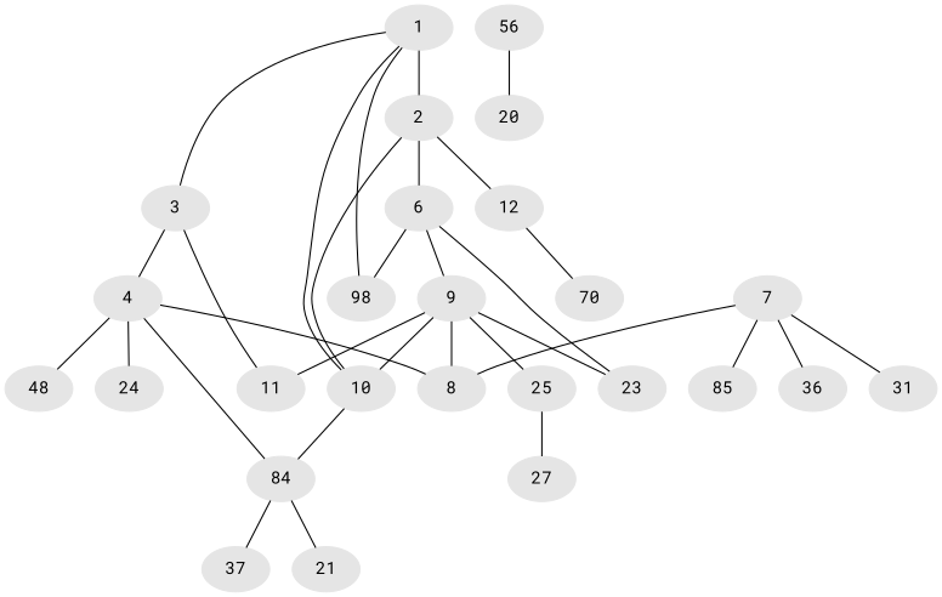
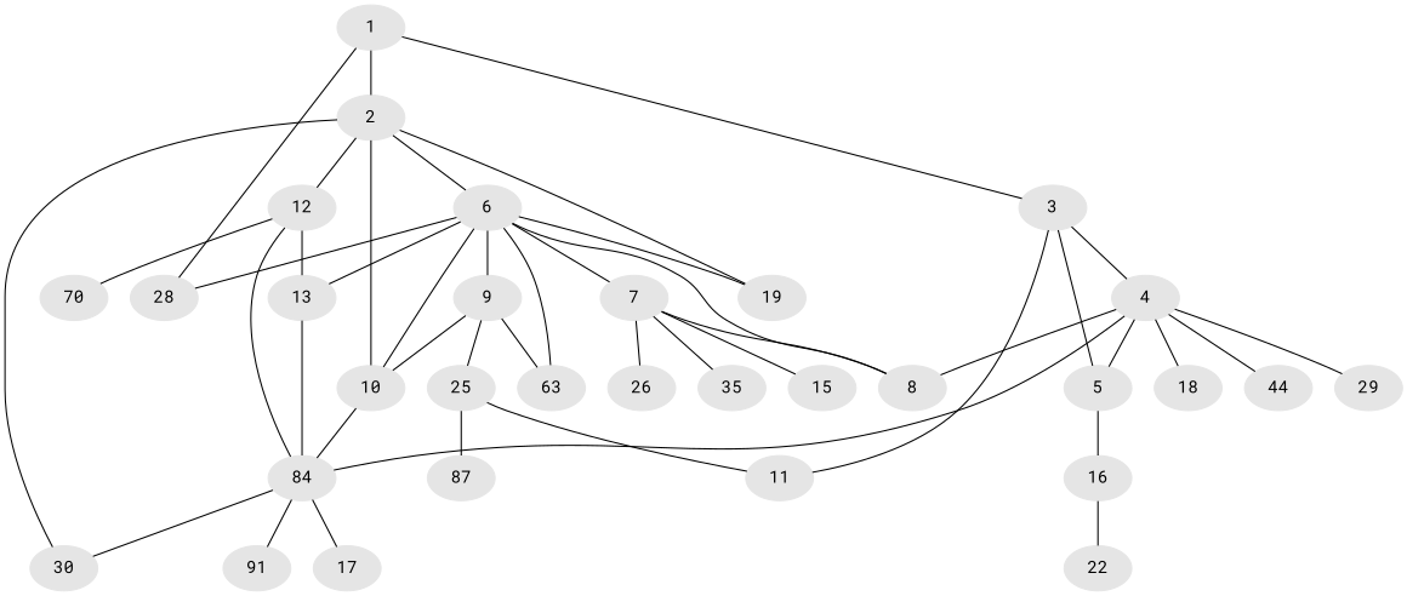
  graph {
    fontname="Roboto Mono"
    node [color=gray90 fontname="Roboto Mono" style=filled]
    edge [fontname="Roboto Mono" weight=1.0]
    1
    2
    3
-   28 [label=98]
+   28
    6
    10
    12
+   19
+   30
    4
+   5
    11
    8
    7
    9
-   23
+   13
+   23 [label=63]
    n18 [label=84]
    n19 [label=70]
-   18 [label=48]
-   24
-   16 [label=56]
-   17 [label=37]
-   21
-   22 [label=20]
-   15 [label=85]
-   26 [label=36]
-   31
+   18
+   24 [label=44]
+   29
+   16
+   17
+   21 [label=91]
+   22
+   15
+   26
+   31 [label=35]
    25
-   27
+   27 [label=87]
    1 -- 2 [weight=5.0]
    1 -- 3
    1 -- 28
    2 -- 6
    2 -- 10
    2 -- 12 [weight=2.0]
+   2 -- 19 [weight=2.0]
+   2 -- 30
    3 -- 4
+   3 -- 5
    3 -- 11
    6 -- 28
-   1 -- 10
-   9 -- 8 [weight=2.0]
+   6 -- 10
+   6 -- 19
+   6 -- 8 [weight=2.0]
+   6 -- 7
    6 -- 9
+   6 -- 13 [weight=2.0]
    6 -- 23
    10 -- n18
+   12 -- 13 [weight=3.0]
+   12 -- n18
    12 -- n19
+   4 -- 5
    4 -- 8
    4 -- n18
    4 -- 18
    4 -- 24
+   4 -- 29
+   5 -- 16
    7 -- 8
    7 -- 15
    7 -- 26
    7 -- 31
    9 -- 10 [weight=7.0]
-   9 -- 11
+   25 -- 11
    9 -- 23
    9 -- 25
+   13 -- n18
+   n18 -- 30
    n18 -- 17
    n18 -- 21
    16 -- 22
    25 -- 27
  }
